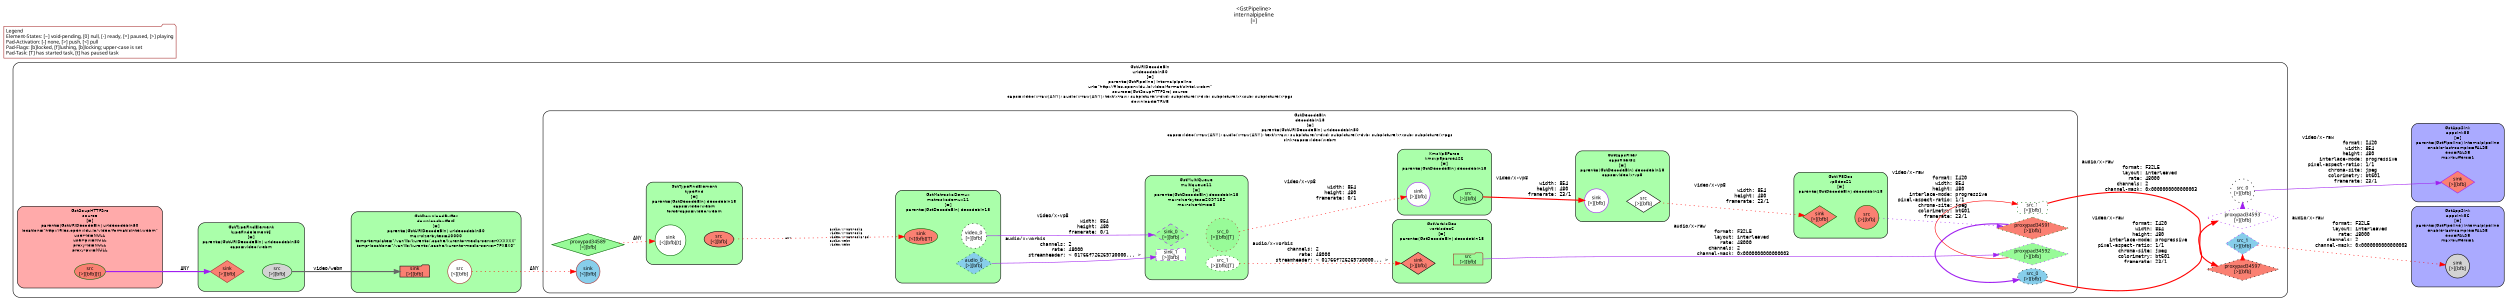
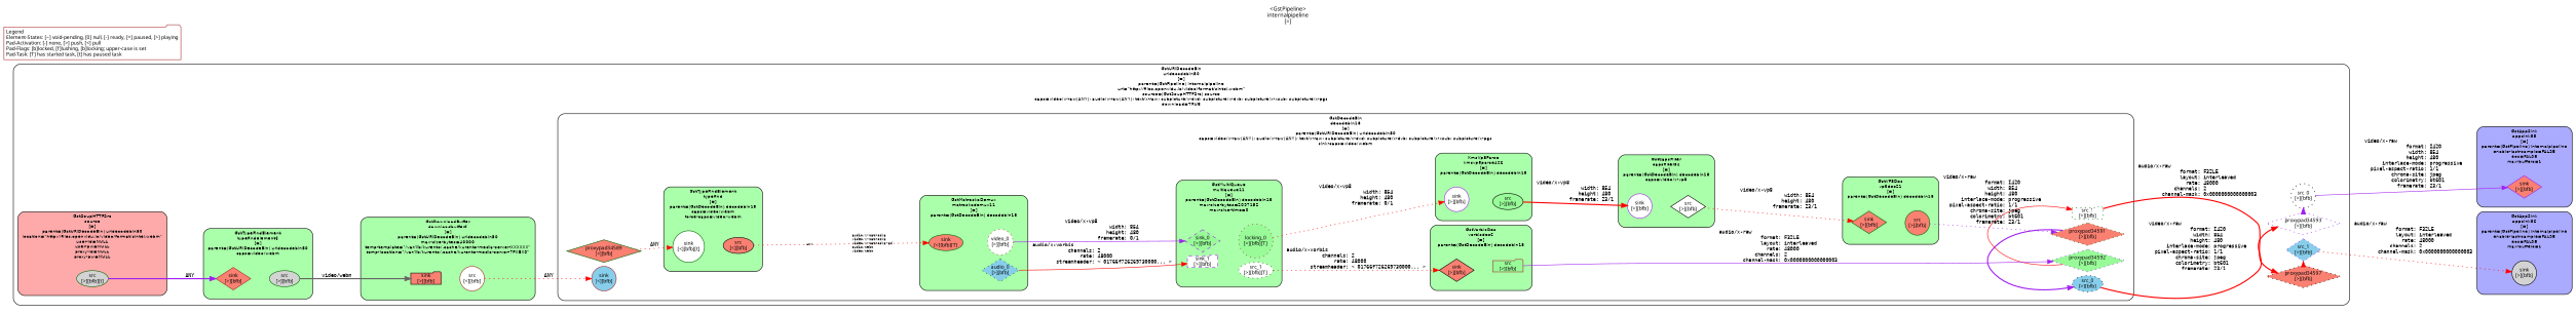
  digraph {
    fontname=sans
    fontsize=10
    label="<GstPipeline>\ninternalpipeline\n[=]"
    labelloc=t
    nodesep=.1
    rankdir=LR
    ranksep=.2
    node [color=darkgreen fillcolor=white fontname=sans fontsize=9 margin="0.0,0.0" shape=diamond style="filled,solid"]
    edge [color=red fontname=monospace fontsize=9 labelfontsize=6 style=invis]
    n1 [color=black fillcolor=lightgrey height=0.2 label="sink\n[>][bfb]" shape=circle]
    n2 [color=purple fillcolor=salmon height=0.2 label="sink\n[>][bfb]"]
    n3 [color=purple height=0.2 label="proxypad34593\n[>][bfb]" style="filled,dotted"]
    n4 [color=black height=0.2 label="src_0\n[>][bfb]" shape=circle style="filled,dotted"]
    n5 [color=black fillcolor=salmon height=0.2 label="proxypad34597\n[>][bfb]" style="filled,dotted"]
    n6 [color=purple fillcolor=skyblue height=0.2 label="src_1\n[>][bfb]" style="filled,dotted"]
    n7 [color=black fillcolor=salmon height=0.2 label="sink\n[>][bfb]" shape=folder]
    n8 [color=brown height=0.2 label="src\n[<][bfb]" shape=circle]
    n9 [color=brown fillcolor=skyblue height=0.2 label="sink\n[<][bfb]" shape=circle]
-   n10 [fillcolor=palegreen height=0.2 label="proxypad34589\n[<][bfb]"]
+   n10 [fillcolor=salmon height=0.2 label="proxypad34589\n[<][bfb]"]
    n11 [fillcolor=salmon height=0.2 label="proxypad34591\n[>][bfb]" style="filled,dotted"]
    n12 [color=black fillcolor=skyblue height=0.2 label="src_0\n[>][bfb]" shape=ellipse style="filled,dotted"]
    n13 [color=purple fillcolor=palegreen height=0.2 label="proxypad34592\n[>][bfb]" style="filled,dotted"]
    n14 [height=0.2 label="src_1\n[>][bfb]" shape=folder style="filled,dotted"]
    n15 [fillcolor=salmon height=0.2 label="sink\n[>][bfb]"]
    n16 [fillcolor=salmon height=0.2 label="src\n[>][bfb]" shape=circle]
    n17 [color=black fillcolor=salmon height=0.2 label="sink\n[>][bfb]"]
    n18 [color=brown fillcolor=palegreen height=0.2 label="src\n[>][bfb]" shape=folder]
    n19 [color=purple height=0.2 label="sink\n[>][bfb]" shape=circle]
    n20 [color=black height=0.2 label="src\n[>][bfb]"]
    n21 [color=purple height=0.2 label="sink\n[>][bfb]" shape=circle]
    n22 [color=black fillcolor=palegreen height=0.2 label="src\n[>][bfb]" shape=ellipse]
    n23 [color=purple fillcolor=palegreen height=0.2 label="sink_0\n[>][bfb]" style="filled,dashed"]
    n24 [color=purple height=0.2 label="sink_1\n[>][bfb]" shape=folder style="filled,dashed"]
-   n25 [color=brown fillcolor=palegreen height=0.2 label="src_0\n[>][bfb][T]" shape=circle style="filled,dotted"]
+   n25 [color=brown fillcolor=palegreen height=0.2 label="locking_0\n[>][bfb][T]" shape=circle style="filled,dotted"]
    n26 [height=0.2 label="src_1\n[>][bfb][T]" shape=ellipse style="filled,dotted"]
    n27 [fillcolor=salmon height=0.2 label="sink\n[<][bfb][T]" shape=ellipse]
-   n28 [color=black height=0.2 label="video_0\n[>][bfb]" shape=circle style="filled,dotted"]
+   n28 [color=brown height=0.2 label="video_0\n[>][bfb]" shape=circle style="filled,dotted"]
    n29 [fillcolor=skyblue height=0.2 label="audio_0\n[>][bfb]" style="filled,dotted"]
    n30 [height=0.2 label="sink\n[<][bfb][t]" shape=circle]
    n31 [color=black fillcolor=salmon height=0.2 label="src\n[<][bfb]" shape=ellipse]
-   n32 [fillcolor=salmon height=0.2 label="src\n[>][bfb][t]" shape=ellipse]
+   n32 [fillcolor=lightgrey height=0.2 label="src\n[>][bfb][t]" shape=ellipse]
    n33 [color=brown fillcolor=salmon height=0.2 label="sink\n[>][bfb]"]
    n34 [fillcolor=lightgrey height=0.2 label="src\n[>][bfb]" shape=ellipse]
    n35 [color=brown label="Legend\lElement-States: [~] void-pending, [0] null, [-] ready, [=] paused, [>] playing\lPad-Activation: [-] none, [>] push, [<] pull\lPad-Flags: [b]locked, [f]lushing, [b]locking; upper-case is set\lPad-Task: [T] has started task, [t] has paused task\l" margin="0.05,0.05" shape=folder style=filled]
    subgraph cluster_1 {
      color=black
      fillcolor="#aaaaff"
      fontname="Bitstream Vera Sans"
      fontsize=8
      label="GstAppSink\nappsink86\n[=]\nparent=(GstPipeline) internalpipeline\nenable-last-sample=FALSE\neos=FALSE\nmax-buffers=1"
      style="filled,rounded"
      subgraph cluster_2 {
        color=black
        fillcolor="#aaaaff"
        fontname="Bitstream Vera Sans"
        fontsize=8
        label=""
        style=invis
        n1
      }
    }
    subgraph cluster_3 {
      color=black
      fillcolor="#aaaaff"
      fontname="Bitstream Vera Sans"
      fontsize=8
      label="GstAppSink\nappsink85\n[=]\nparent=(GstPipeline) internalpipeline\nenable-last-sample=FALSE\neos=FALSE\nmax-buffers=1"
      style="filled,rounded"
      subgraph cluster_4 {
        color=black
        fillcolor="#aaaaff"
        fontname="Bitstream Vera Sans"
        fontsize=8
        label=""
        style=invis
        n2
      }
    }
    subgraph cluster_5 {
      color=black
      fillcolor="#ffffff"
      fontname="Bitstream Vera Sans"
      fontsize=8
      label="GstURIDecodeBin\nuridecodebin50\n[=]\nparent=(GstPipeline) internalpipeline\nuri=\"http://files.openvidu.io/video/format/sintel.webm\"\nsource=(GstSoupHTTPSrc) source\ncaps=video/x-raw(ANY); audio/x-raw(ANY); text/x-raw; subpicture/x-dvd; subpicture/x-dvb; subpicture/x-xsub; subpicture/x-pgs\ndownload=TRUE"
      style="filled,rounded"
      subgraph cluster_6 {
        color=black
        fillcolor="#ffffff"
        fontname="Bitstream Vera Sans"
        fontsize=8
        label=""
        style=invis
        n3
        n4
        n5
        n6
      }
      subgraph cluster_7 {
        color=black
        fillcolor="#aaffaa"
        fontname="Bitstream Vera Sans"
        fontsize=8
        label="GstDownloadBuffer\ndownloadbuffer6\n[=]\nparent=(GstURIDecodeBin) uridecodebin50\nmax-size-bytes=40000\ntemp-template=\"/var/lib/kurento/.cache/kurento-media-server-XXXXXX\"\ntemp-location=\"/var/lib/kurento/.cache/kurento-media-server-7PXEX0\""
        style="filled,rounded"
        subgraph cluster_8 {
          color=black
          fillcolor="#aaffaa"
          fontname="Bitstream Vera Sans"
          fontsize=8
          label=""
          style=invis
          n7
        }
        subgraph cluster_9 {
          color=black
          fillcolor="#aaffaa"
          fontname="Bitstream Vera Sans"
          fontsize=8
          label=""
          style=invis
          n8
        }
      }
      subgraph cluster_10 {
        color=black
        fillcolor="#ffffff"
        fontname="Bitstream Vera Sans"
        fontsize=8
        label="GstDecodeBin\ndecodebin18\n[=]\nparent=(GstURIDecodeBin) uridecodebin50\ncaps=video/x-raw(ANY); audio/x-raw(ANY); text/x-raw; subpicture/x-dvd; subpicture/x-dvb; subpicture/x-xsub; subpicture/x-pgs\nsink-caps=video/webm"
        style="filled,rounded"
        subgraph cluster_11 {
          color=black
          fillcolor="#ffffff"
          fontname="Bitstream Vera Sans"
          fontsize=8
          label=""
          style=invis
          n9
          n10
        }
        subgraph cluster_12 {
          color=black
          fillcolor="#ffffff"
          fontname="Bitstream Vera Sans"
          fontsize=8
          label=""
          style=invis
          n11
          n12
          n13
          n14
        }
        subgraph cluster_13 {
          color=black
          fillcolor="#aaffaa"
          fontname="Bitstream Vera Sans"
          fontsize=8
          label="GstVP8Dec\nvp8dec21\n[=]\nparent=(GstDecodeBin) decodebin18"
          style="filled,rounded"
          subgraph cluster_14 {
            color=black
            fillcolor="#aaffaa"
            fontname="Bitstream Vera Sans"
            fontsize=8
            label=""
            style=invis
            n15
          }
          subgraph cluster_15 {
            color=black
            fillcolor="#aaffaa"
            fontname="Bitstream Vera Sans"
            fontsize=8
            label=""
            style=invis
            n16
          }
        }
        subgraph cluster_16 {
          color=black
          fillcolor="#aaffaa"
          fontname="Bitstream Vera Sans"
          fontsize=8
          label="GstVorbisDec\nvorbisdec6\n[=]\nparent=(GstDecodeBin) decodebin18"
          style="filled,rounded"
          subgraph cluster_17 {
            color=black
            fillcolor="#aaffaa"
            fontname="Bitstream Vera Sans"
            fontsize=8
            label=""
            style=invis
            n17
          }
          subgraph cluster_18 {
            color=black
            fillcolor="#aaffaa"
            fontname="Bitstream Vera Sans"
            fontsize=8
            label=""
            style=invis
            n18
          }
        }
        subgraph cluster_19 {
          color=black
          fillcolor="#aaffaa"
          fontname="Bitstream Vera Sans"
          fontsize=8
          label="GstCapsFilter\ncapsfilter32\n[=]\nparent=(GstDecodeBin) decodebin18\ncaps=video/x-vp8"
          style="filled,rounded"
          subgraph cluster_20 {
            color=black
            fillcolor="#aaffaa"
            fontname="Bitstream Vera Sans"
            fontsize=8
            label=""
            style=invis
            n19
          }
          subgraph cluster_21 {
            color=black
            fillcolor="#aaffaa"
            fontname="Bitstream Vera Sans"
            fontsize=8
            label=""
            style=invis
            n20
          }
        }
        subgraph cluster_22 {
          color=black
          fillcolor="#aaffaa"
          fontname="Bitstream Vera Sans"
          fontsize=8
          label="KmsVp8Parse\nkmsvp8parse426\n[=]\nparent=(GstDecodeBin) decodebin18"
          style="filled,rounded"
          subgraph cluster_23 {
            color=black
            fillcolor="#aaffaa"
            fontname="Bitstream Vera Sans"
            fontsize=8
            label=""
            style=invis
            n21
          }
          subgraph cluster_24 {
            color=black
            fillcolor="#aaffaa"
            fontname="Bitstream Vera Sans"
            fontsize=8
            label=""
            style=invis
            n22
          }
        }
        subgraph cluster_25 {
          color=black
          fillcolor="#aaffaa"
          fontname="Bitstream Vera Sans"
          fontsize=8
          label="GstMultiQueue\nmultiqueue11\n[=]\nparent=(GstDecodeBin) decodebin18\nmax-size-bytes=2097152\nmax-size-time=0"
          style="filled,rounded"
          subgraph cluster_26 {
            color=black
            fillcolor="#aaffaa"
            fontname="Bitstream Vera Sans"
            fontsize=8
            label=""
            style=invis
            n23
            n24
          }
          subgraph cluster_27 {
            color=black
            fillcolor="#aaffaa"
            fontname="Bitstream Vera Sans"
            fontsize=8
            label=""
            style=invis
            n25
            n26
          }
        }
        subgraph cluster_28 {
          color=black
          fillcolor="#aaffaa"
          fontname="Bitstream Vera Sans"
          fontsize=8
          label="GstMatroskaDemux\nmatroskademux11\n[=]\nparent=(GstDecodeBin) decodebin18"
          style="filled,rounded"
          subgraph cluster_29 {
            color=black
            fillcolor="#aaffaa"
            fontname="Bitstream Vera Sans"
            fontsize=8
            label=""
            style=invis
            n27
          }
          subgraph cluster_30 {
            color=black
            fillcolor="#aaffaa"
            fontname="Bitstream Vera Sans"
            fontsize=8
            label=""
            style=invis
            n28
            n29
          }
        }
        subgraph cluster_31 {
          color=black
          fillcolor="#aaffaa"
          fontname="Bitstream Vera Sans"
          fontsize=8
          label="GstTypeFindElement\ntypefind\n[=]\nparent=(GstDecodeBin) decodebin18\ncaps=video/webm\nforce-caps=video/webm"
          style="filled,rounded"
          subgraph cluster_32 {
            color=black
            fillcolor="#aaffaa"
            fontname="Bitstream Vera Sans"
            fontsize=8
            label=""
            style=invis
            n30
          }
          subgraph cluster_33 {
            color=black
            fillcolor="#aaffaa"
            fontname="Bitstream Vera Sans"
            fontsize=8
            label=""
            style=invis
            n31
          }
        }
      }
      subgraph cluster_34 {
        color=black
        fillcolor="#ffaaaa"
        fontname="Bitstream Vera Sans"
        fontsize=8
        label="GstSoupHTTPSrc\nsource\n[=]\nparent=(GstURIDecodeBin) uridecodebin50\nlocation=\"http://files.openvidu.io/video/format/sintel.webm\"\nuser-id=NULL\nuser-pw=NULL\nproxy-id=NULL\nproxy-pw=NULL"
        style="filled,rounded"
        subgraph cluster_35 {
          color=black
          fillcolor="#ffaaaa"
          fontname="Bitstream Vera Sans"
          fontsize=8
          label=""
          style=invis
          n32
        }
      }
      subgraph cluster_36 {
        color=black
        fillcolor="#aaffaa"
        fontname="Bitstream Vera Sans"
        fontsize=8
        label="GstTypeFindElement\ntypefindelement6\n[=]\nparent=(GstURIDecodeBin) uridecodebin50\ncaps=video/webm"
        style="filled,rounded"
        subgraph cluster_37 {
          color=black
          fillcolor="#aaffaa"
          fontname="Bitstream Vera Sans"
          fontsize=8
          label=""
          style=invis
          n33
        }
        subgraph cluster_38 {
          color=black
          fillcolor="#aaffaa"
          fontname="Bitstream Vera Sans"
          fontsize=8
          label=""
          style=invis
          n34
        }
      }
    }
    n3 -> n4 [color=purple minlen=0 style=bold]
    n4 -> n2 [color=purple label="video/x-raw\l              format: I420\l               width: 854\l              height: 480\l      interlace-mode: progressive\l  pixel-aspect-ratio: 1/1\l         chroma-site: jpeg\l         colorimetry: bt601\l           framerate: 23/1\l" style=solid]
    n5 -> n6 [minlen=0 style=solid]
    n6 -> n1 [label="audio/x-raw\l              format: F32LE\l              layout: interleaved\l                rate: 48000\l            channels: 2\l        channel-mask: 0x0000000000000003\l" style=dotted]
    n7 -> n8 [color=""]
    n8 -> n9 [label=ANY style=dotted]
    n9 -> n12 [color=""]
    n10 -> n30 [label=ANY style=dotted]
    n11 -> n12 [color=purple minlen=0 style=bold]
    n12 -> n3 [label="video/x-raw\l              format: I420\l               width: 854\l              height: 480\l      interlace-mode: progressive\l  pixel-aspect-ratio: 1/1\l         chroma-site: jpeg\l         colorimetry: bt601\l           framerate: 23/1\l" style=bold]
    n13 -> n14 [minlen=0 style=solid]
    n14 -> n5 [label="audio/x-raw\l              format: F32LE\l              layout: interleaved\l                rate: 48000\l            channels: 2\l        channel-mask: 0x0000000000000003\l" style=bold]
    n15 -> n16 [color=""]
    n16 -> n11 [color=purple label="video/x-raw\l              format: I420\l               width: 854\l              height: 480\l      interlace-mode: progressive\l  pixel-aspect-ratio: 1/1\l         chroma-site: jpeg\l         colorimetry: bt601\l           framerate: 23/1\l" style=dotted]
    n17 -> n18 [color=""]
    n18 -> n13 [color=purple label="audio/x-raw\l              format: F32LE\l              layout: interleaved\l                rate: 48000\l            channels: 2\l        channel-mask: 0x0000000000000003\l" style=solid]
    n19 -> n20 [color=""]
    n20 -> n15 [label="video/x-vp8\l               width: 854\l              height: 480\l           framerate: 23/1\l" style=dotted]
    n21 -> n22 [color=""]
    n22 -> n19 [label="video/x-vp8\l               width: 854\l              height: 480\l           framerate: 23/1\l" style=bold]
    n23 -> n25 [color=""]
    n25 -> n21 [label="video/x-vp8\l               width: 854\l              height: 480\l           framerate: 0/1\l" style=dotted]
    n26 -> n17 [label="audio/x-vorbis\l            channels: 2\l                rate: 48000\l        streamheader: < 01766f726269730000... >\l" style=dotted]
    n27 -> n28 [color=""]
    n28 -> n23 [color=purple label="video/x-vp8\l               width: 854\l              height: 480\l           framerate: 0/1\l" style=solid]
-   n29 -> n24 [color=purple label="audio/x-vorbis\l            channels: 2\l                rate: 48000\l        streamheader: < 01766f726269730000... >\l" style=solid]
+   n29 -> n24 [label="audio/x-vorbis\l            channels: 2\l                rate: 48000\l        streamheader: < 01766f726269730000... >\l" style=solid]
    n30 -> n31 [color=""]
    n31 -> n27 [headlabel="audio/x-matroska\lvideo/x-matroska\lvideo/x-matroska-3d\laudio/webm\lvideo/webm\l" label="                                                  " labelangle=0 labeldistance=10 style=dotted taillabel=ANY]
    n32 -> n33 [color=purple label=ANY style=bold]
    n33 -> n34 [color=""]
    n34 -> n7 [color=gray40 label="video/webm\l" style=bold]
  }
